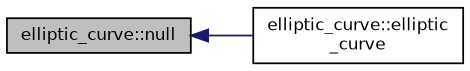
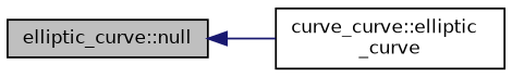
  digraph {
    rankdir=LR
    node [color=black fontname=Helvetica fontsize=10 shape=record style=filled]
    n1 [fillcolor=grey75 fontcolor=black height=0.2 label="elliptic_curve::null" width=0.4]
-   n2 [fillcolor=white height=0.2 label="elliptic_curve::elliptic\l_curve" width=0.4]
+   n2 [fillcolor=white height=0.2 label="curve_curve::elliptic\l_curve" width=0.4]
    n1 -> n2 [color=midnightblue dir=back fontname=Helvetica fontsize=10 labelfontname=Helvetica labelfontsize=10 style=solid]
  }
